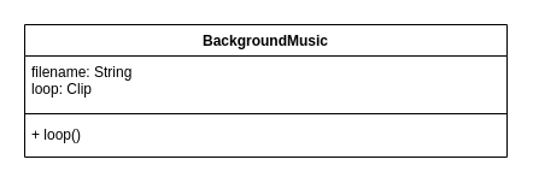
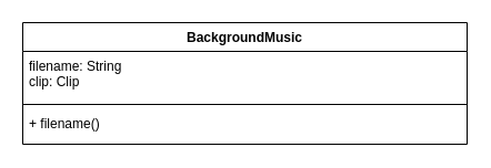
  <mxCell id="0" />
  <mxCell id="1" parent="0" />
  <mxCell id="2" value="BackgroundMusic" style="swimlane;fontStyle=1;align=center;verticalAlign=top;childLayout=stackLayout;horizontal=1;startSize=26;horizontalStack=0;resizeParent=1;resizeParentMax=0;resizeLast=0;collapsible=1;marginBottom=0;" vertex="1" parent="1"><mxGeometry x="20" y="20" width="400" height="110" as="geometry" /></mxCell>
- <mxCell id="3" value="filename: String&#10;loop: Clip&#10;" style="text;strokeColor=none;fillColor=none;align=left;verticalAlign=top;spacingLeft=4;spacingRight=4;overflow=hidden;rotatable=0;points=[[0,0.5],[1,0.5]];portConstraint=eastwest;" vertex="1" parent="2"><mxGeometry y="26" width="400" height="44" as="geometry" /></mxCell>
+ <mxCell id="3" value="filename: String&#10;clip: Clip&#10;" style="text;strokeColor=none;fillColor=none;align=left;verticalAlign=top;spacingLeft=4;spacingRight=4;overflow=hidden;rotatable=0;points=[[0,0.5],[1,0.5]];portConstraint=eastwest;" vertex="1" parent="2"><mxGeometry y="26" width="400" height="44" as="geometry" /></mxCell>
  <mxCell id="4" value="" style="line;strokeWidth=1;fillColor=none;align=left;verticalAlign=middle;spacingTop=-1;spacingLeft=3;spacingRight=3;rotatable=0;labelPosition=right;points=[];portConstraint=eastwest;" vertex="1" parent="2"><mxGeometry y="70" width="400" height="8" as="geometry" /></mxCell>
- <mxCell id="5" value="+ loop()" style="text;strokeColor=none;fillColor=none;align=left;verticalAlign=top;spacingLeft=4;spacingRight=4;overflow=hidden;rotatable=0;points=[[0,0.5],[1,0.5]];portConstraint=eastwest;" vertex="1" parent="2"><mxGeometry y="78" width="400" height="32" as="geometry" /></mxCell>
+ <mxCell id="5" value="+ filename()" style="text;strokeColor=none;fillColor=none;align=left;verticalAlign=top;spacingLeft=4;spacingRight=4;overflow=hidden;rotatable=0;points=[[0,0.5],[1,0.5]];portConstraint=eastwest;" vertex="1" parent="2"><mxGeometry y="78" width="400" height="32" as="geometry" /></mxCell>
